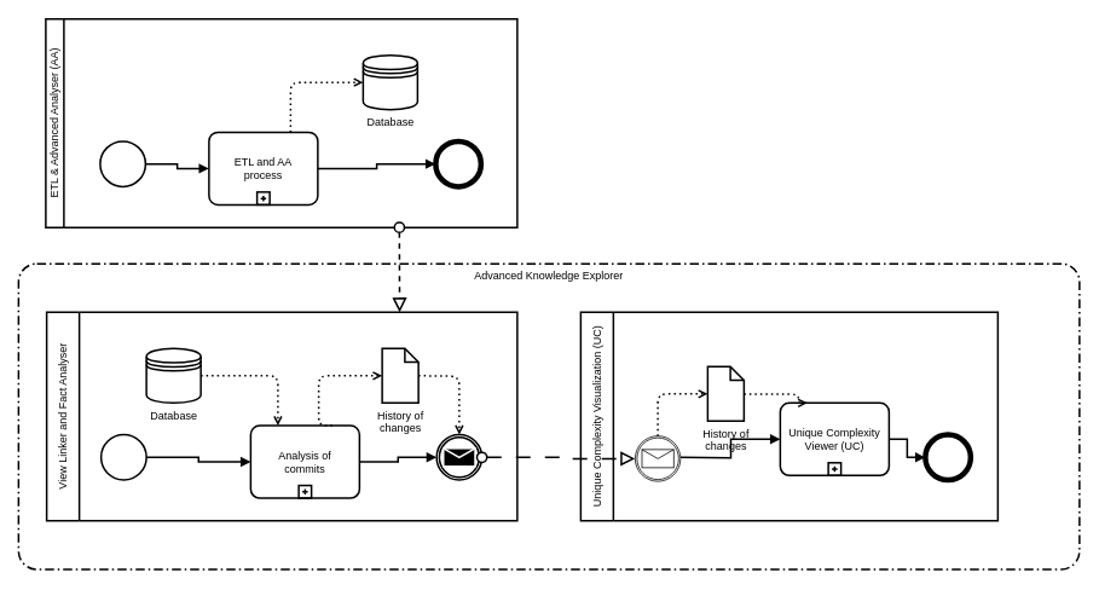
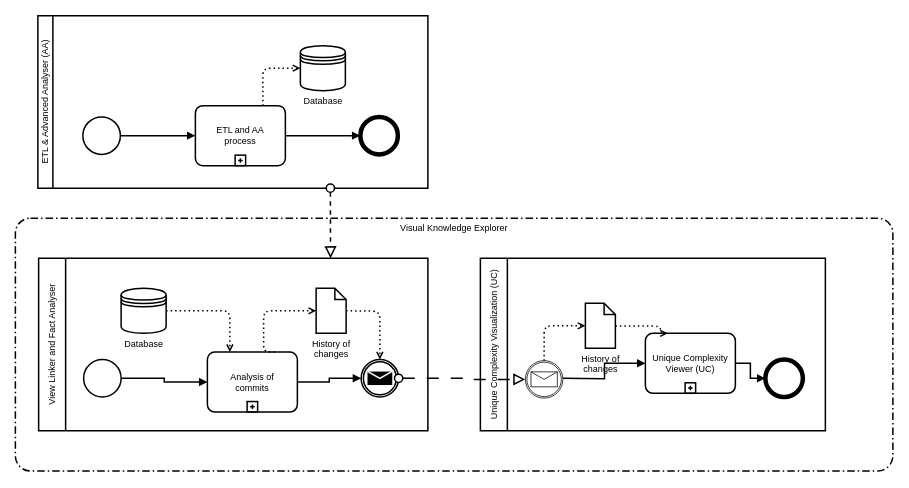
  <mxCell id="0" />
  <mxCell id="1" parent="0" />
  <mxCell id="2" value="ETL &amp;amp; Advanced Analyser (AA)" style="swimlane;html=1;startSize=20;fontStyle=0;collapsible=0;horizontal=0;swimlaneLine=1;swimlaneFillColor=#ffffff;strokeWidth=2;whiteSpace=wrap;" parent="1" vertex="1"><mxGeometry x="50" y="20" width="520" height="230" as="geometry" /></mxCell>
- <mxCell id="3" value="ETL and AA&lt;div&gt;process&lt;/div&gt;" style="points=[[0.25,0,0],[0.5,0,0],[0.75,0,0],[1,0.25,0],[1,0.5,0],[1,0.75,0],[0.75,1,0],[0.5,1,0],[0.25,1,0],[0,0.75,0],[0,0.5,0],[0,0.25,0]];shape=mxgraph.bpmn.task;whiteSpace=wrap;rectStyle=rounded;size=10;html=1;container=1;expand=0;collapsible=0;taskMarker=abstract;isLoopSub=1;strokeWidth=2;" parent="2" vertex="1"><mxGeometry x="180" y="125" width="120" height="80" as="geometry" /></mxCell>
+ <mxCell id="3" value="ETL and AA&lt;div&gt;process&lt;/div&gt;" style="points=[[0.25,0,0],[0.5,0,0],[0.75,0,0],[1,0.25,0],[1,0.5,0],[1,0.75,0],[0.75,1,0],[0.5,1,0],[0.25,1,0],[0,0.75,0],[0,0.5,0],[0,0.25,0]];shape=mxgraph.bpmn.task;whiteSpace=wrap;rectStyle=rounded;size=10;html=1;container=1;expand=0;collapsible=0;taskMarker=abstract;isLoopSub=1;strokeWidth=2;" parent="2" vertex="1"><mxGeometry x="210" y="120" width="120" height="80" as="geometry" /></mxCell>
  <mxCell id="4" value="" style="points=[[0.145,0.145,0],[0.5,0,0],[0.855,0.145,0],[1,0.5,0],[0.855,0.855,0],[0.5,1,0],[0.145,0.855,0],[0,0.5,0]];shape=mxgraph.bpmn.event;html=1;verticalLabelPosition=bottom;labelBackgroundColor=#ffffff;verticalAlign=top;align=center;perimeter=ellipsePerimeter;outlineConnect=0;aspect=fixed;outline=standard;symbol=general;strokeWidth=2;" parent="2" vertex="1"><mxGeometry x="60" y="135" width="50" height="50" as="geometry" /></mxCell>
  <mxCell id="5" style="edgeStyle=orthogonalEdgeStyle;rounded=0;orthogonalLoop=1;jettySize=auto;html=1;entryX=0;entryY=0.5;entryDx=0;entryDy=0;entryPerimeter=0;endArrow=block;endFill=1;strokeWidth=2;" parent="2" source="4" target="3" edge="1"><mxGeometry relative="1" as="geometry" /></mxCell>
  <mxCell id="6" value="" style="points=[[0.145,0.145,0],[0.5,0,0],[0.855,0.145,0],[1,0.5,0],[0.855,0.855,0],[0.5,1,0],[0.145,0.855,0],[0,0.5,0]];shape=mxgraph.bpmn.event;html=1;verticalLabelPosition=bottom;labelBackgroundColor=#ffffff;verticalAlign=top;align=center;perimeter=ellipsePerimeter;outlineConnect=0;aspect=fixed;outline=end;symbol=terminate2;strokeWidth=2;" parent="2" vertex="1"><mxGeometry x="430" y="135" width="50" height="50" as="geometry" /></mxCell>
  <mxCell id="7" style="edgeStyle=orthogonalEdgeStyle;rounded=0;orthogonalLoop=1;jettySize=auto;html=1;entryX=0;entryY=0.5;entryDx=0;entryDy=0;entryPerimeter=0;strokeColor=default;strokeWidth=2;align=center;verticalAlign=middle;fontFamily=Helvetica;fontSize=11;fontColor=default;labelBackgroundColor=default;endArrow=block;endFill=1;" parent="2" source="3" target="6" edge="1"><mxGeometry relative="1" as="geometry" /></mxCell>
  <mxCell id="8" value="Database" style="shape=datastore;html=1;labelPosition=center;verticalLabelPosition=bottom;align=center;verticalAlign=top;strokeWidth=2;" parent="2" vertex="1"><mxGeometry x="350" y="40" width="60" height="60" as="geometry" /></mxCell>
  <mxCell id="9" style="edgeStyle=orthogonalEdgeStyle;rounded=1;orthogonalLoop=1;jettySize=auto;html=1;entryX=0;entryY=0.5;entryDx=0;entryDy=0;dashed=1;dashPattern=1 2;strokeWidth=2;flowAnimation=0;curved=0;endArrow=open;endFill=0;exitX=0.75;exitY=0;exitDx=0;exitDy=0;exitPerimeter=0;" parent="2" source="3" target="8" edge="1"><mxGeometry relative="1" as="geometry"><mxPoint x="180" y="80" as="sourcePoint" /><mxPoint x="250" y="130" as="targetPoint" /></mxGeometry></mxCell>
- <mxCell id="10" value="&lt;span style=&quot;font-size: 12px;&quot;&gt;Advanced Knowledge Explorer&lt;/span&gt;" style="points=[[0.25,0,0],[0.5,0,0],[0.75,0,0],[1,0.25,0],[1,0.5,0],[1,0.75,0],[0.75,1,0],[0.5,1,0],[0.25,1,0],[0,0.75,0],[0,0.5,0],[0,0.25,0]];rounded=1;dashed=1;dashPattern=5 2 1 2;labelPosition=center;verticalLabelPosition=middle;align=center;verticalAlign=top;fontSize=8;html=1;whiteSpace=wrap;strokeWidth=2;fillColor=none;glass=0;arcSize=6;" parent="1" vertex="1"><mxGeometry x="20" y="290" width="1170" height="337.14" as="geometry" /></mxCell>
+ <mxCell id="10" value="&lt;span style=&quot;font-size: 12px;&quot;&gt;Visual Knowledge Explorer&lt;/span&gt;" style="points=[[0.25,0,0],[0.5,0,0],[0.75,0,0],[1,0.25,0],[1,0.5,0],[1,0.75,0],[0.75,1,0],[0.5,1,0],[0.25,1,0],[0,0.75,0],[0,0.5,0],[0,0.25,0]];rounded=1;dashed=1;dashPattern=5 2 1 2;labelPosition=center;verticalLabelPosition=middle;align=center;verticalAlign=top;fontSize=8;html=1;whiteSpace=wrap;strokeWidth=2;fillColor=none;glass=0;arcSize=6;" parent="1" vertex="1"><mxGeometry x="20" y="290" width="1170" height="337.14" as="geometry" /></mxCell>
  <mxCell id="11" value="View Linker and Fact Analyser" style="swimlane;html=1;startSize=36;fontStyle=0;collapsible=0;horizontal=0;swimlaneLine=1;swimlaneFillColor=#ffffff;strokeWidth=2;whiteSpace=wrap;" parent="1" vertex="1"><mxGeometry x="51" y="343.57" width="519" height="230" as="geometry" /></mxCell>
  <mxCell id="12" value="Analysis of&lt;div&gt;commits&lt;/div&gt;" style="points=[[0.25,0,0],[0.5,0,0],[0.75,0,0],[1,0.25,0],[1,0.5,0],[1,0.75,0],[0.75,1,0],[0.5,1,0],[0.25,1,0],[0,0.75,0],[0,0.5,0],[0,0.25,0]];shape=mxgraph.bpmn.task;whiteSpace=wrap;rectStyle=rounded;size=10;html=1;container=1;expand=0;collapsible=0;taskMarker=abstract;isLoopSub=1;strokeWidth=2;" parent="11" vertex="1"><mxGeometry x="225" y="125" width="120" height="80" as="geometry" /></mxCell>
  <mxCell id="13" value="" style="points=[[0.145,0.145,0],[0.5,0,0],[0.855,0.145,0],[1,0.5,0],[0.855,0.855,0],[0.5,1,0],[0.145,0.855,0],[0,0.5,0]];shape=mxgraph.bpmn.event;html=1;verticalLabelPosition=bottom;labelBackgroundColor=#ffffff;verticalAlign=top;align=center;perimeter=ellipsePerimeter;outlineConnect=0;aspect=fixed;outline=standard;symbol=general;strokeWidth=2;" parent="11" vertex="1"><mxGeometry x="60" y="135" width="50" height="50" as="geometry" /></mxCell>
  <mxCell id="14" style="edgeStyle=orthogonalEdgeStyle;rounded=0;orthogonalLoop=1;jettySize=auto;html=1;entryX=0;entryY=0.5;entryDx=0;entryDy=0;entryPerimeter=0;endArrow=block;endFill=1;strokeWidth=2;" parent="11" source="13" target="12" edge="1"><mxGeometry relative="1" as="geometry" /></mxCell>
  <mxCell id="15" style="edgeStyle=orthogonalEdgeStyle;rounded=0;orthogonalLoop=1;jettySize=auto;html=1;strokeColor=default;strokeWidth=2;align=center;verticalAlign=middle;fontFamily=Helvetica;fontSize=11;fontColor=default;labelBackgroundColor=default;endArrow=block;endFill=1;" parent="11" source="12" target="20" edge="1"><mxGeometry relative="1" as="geometry"><mxPoint x="430.0" y="160" as="targetPoint" /></mxGeometry></mxCell>
  <mxCell id="16" value="Database" style="shape=datastore;html=1;labelPosition=center;verticalLabelPosition=bottom;align=center;verticalAlign=top;strokeWidth=2;" parent="11" vertex="1"><mxGeometry x="110" y="40" width="60" height="60" as="geometry" /></mxCell>
  <mxCell id="17" style="edgeStyle=orthogonalEdgeStyle;rounded=1;orthogonalLoop=1;jettySize=auto;html=1;entryX=0.25;entryY=0;entryDx=0;entryDy=0;entryPerimeter=0;dashed=1;dashPattern=1 2;strokeWidth=2;flowAnimation=0;curved=0;endArrow=open;endFill=0;" parent="11" source="16" target="12" edge="1"><mxGeometry relative="1" as="geometry" /></mxCell>
  <mxCell id="18" style="edgeStyle=orthogonalEdgeStyle;rounded=1;orthogonalLoop=1;jettySize=auto;html=1;entryX=0;entryY=0.5;entryDx=0;entryDy=0;dashed=1;dashPattern=1 2;strokeWidth=2;flowAnimation=0;curved=0;endArrow=open;endFill=0;exitX=0.75;exitY=0;exitDx=0;exitDy=0;exitPerimeter=0;entryPerimeter=0;" parent="11" source="12" target="19" edge="1"><mxGeometry relative="1" as="geometry"><mxPoint x="180" y="80" as="sourcePoint" /><mxPoint x="360.0" y="70" as="targetPoint" /><Array as="points"><mxPoint x="300" y="70" /></Array></mxGeometry></mxCell>
  <mxCell id="19" value="History of&lt;div&gt;changes&lt;/div&gt;" style="shape=mxgraph.bpmn.data;labelPosition=center;verticalLabelPosition=bottom;align=center;verticalAlign=top;size=15;html=1;strokeWidth=2;" parent="11" vertex="1"><mxGeometry x="370" y="40" width="40" height="60" as="geometry" /></mxCell>
  <mxCell id="20" value="" style="points=[[0.145,0.145,0],[0.5,0,0],[0.855,0.145,0],[1,0.5,0],[0.855,0.855,0],[0.5,1,0],[0.145,0.855,0],[0,0.5,0]];shape=mxgraph.bpmn.event;html=1;verticalLabelPosition=bottom;labelBackgroundColor=#ffffff;verticalAlign=top;align=center;perimeter=ellipsePerimeter;outlineConnect=0;aspect=fixed;outline=throwing;symbol=message;strokeWidth=2;" parent="11" vertex="1"><mxGeometry x="430" y="135" width="50" height="50" as="geometry" /></mxCell>
  <mxCell id="21" style="edgeStyle=orthogonalEdgeStyle;rounded=1;orthogonalLoop=1;jettySize=auto;html=1;entryX=0.5;entryY=0;entryDx=0;entryDy=0;dashed=1;dashPattern=1 2;strokeWidth=2;flowAnimation=0;curved=0;endArrow=open;endFill=0;entryPerimeter=0;" parent="11" target="20" edge="1"><mxGeometry relative="1" as="geometry"><mxPoint x="410" y="70" as="sourcePoint" /><mxPoint x="380" y="80" as="targetPoint" /></mxGeometry></mxCell>
  <mxCell id="22" value="Unique Complexity Visualization (UC)" style="swimlane;html=1;startSize=36;fontStyle=0;collapsible=0;horizontal=0;swimlaneLine=1;swimlaneFillColor=#ffffff;strokeWidth=2;whiteSpace=wrap;" parent="1" vertex="1"><mxGeometry x="640" y="343.57" width="460" height="230" as="geometry" /></mxCell>
  <mxCell id="23" value="Unique Complexity Viewer (UC)" style="points=[[0.25,0,0],[0.5,0,0],[0.75,0,0],[1,0.25,0],[1,0.5,0],[1,0.75,0],[0.75,1,0],[0.5,1,0],[0.25,1,0],[0,0.75,0],[0,0.5,0],[0,0.25,0]];shape=mxgraph.bpmn.task;whiteSpace=wrap;rectStyle=rounded;size=10;html=1;container=1;expand=0;collapsible=0;taskMarker=abstract;isLoopSub=1;strokeWidth=2;" parent="22" vertex="1"><mxGeometry x="220" y="100" width="120" height="80" as="geometry" /></mxCell>
  <mxCell id="24" style="edgeStyle=orthogonalEdgeStyle;rounded=0;orthogonalLoop=1;jettySize=auto;html=1;entryX=0;entryY=0.5;entryDx=0;entryDy=0;entryPerimeter=0;endArrow=block;endFill=1;strokeWidth=2;" parent="22" target="23" edge="1"><mxGeometry relative="1" as="geometry"><mxPoint x="110" y="160.0" as="sourcePoint" /></mxGeometry></mxCell>
  <mxCell id="25" style="edgeStyle=orthogonalEdgeStyle;rounded=0;orthogonalLoop=1;jettySize=auto;html=1;strokeColor=default;strokeWidth=2;align=center;verticalAlign=middle;fontFamily=Helvetica;fontSize=11;fontColor=default;labelBackgroundColor=default;endArrow=block;endFill=1;" parent="22" source="23" target="29" edge="1"><mxGeometry relative="1" as="geometry"><mxPoint x="430.0" y="160" as="targetPoint" /></mxGeometry></mxCell>
  <mxCell id="26" style="edgeStyle=orthogonalEdgeStyle;rounded=1;orthogonalLoop=1;jettySize=auto;html=1;entryX=0.25;entryY=0;entryDx=0;entryDy=0;entryPerimeter=0;dashed=1;dashPattern=1 2;strokeWidth=2;flowAnimation=0;curved=0;endArrow=open;endFill=0;exitX=1;exitY=0.502;exitDx=0;exitDy=0;exitPerimeter=0;" parent="22" source="28" target="23" edge="1"><mxGeometry relative="1" as="geometry"><mxPoint x="170" y="90.43" as="sourcePoint" /><Array as="points"><mxPoint x="240" y="90" /></Array></mxGeometry></mxCell>
  <mxCell id="27" style="edgeStyle=orthogonalEdgeStyle;rounded=1;orthogonalLoop=1;jettySize=auto;html=1;entryX=0;entryY=0.5;entryDx=0;entryDy=0;dashed=1;dashPattern=1 2;strokeWidth=2;flowAnimation=0;curved=0;endArrow=open;endFill=0;exitX=0.5;exitY=0;exitDx=0;exitDy=0;exitPerimeter=0;entryPerimeter=0;" parent="22" source="30" target="28" edge="1"><mxGeometry relative="1" as="geometry"><mxPoint x="180" y="80" as="sourcePoint" /><mxPoint x="360.0" y="70" as="targetPoint" /><Array as="points"><mxPoint x="85" y="90" /></Array></mxGeometry></mxCell>
  <mxCell id="28" value="History of&lt;div&gt;changes&lt;/div&gt;" style="shape=mxgraph.bpmn.data;labelPosition=center;verticalLabelPosition=bottom;align=center;verticalAlign=top;size=15;html=1;strokeWidth=2;" parent="22" vertex="1"><mxGeometry x="140" y="60" width="40" height="60" as="geometry" /></mxCell>
  <mxCell id="29" value="" style="points=[[0.145,0.145,0],[0.5,0,0],[0.855,0.145,0],[1,0.5,0],[0.855,0.855,0],[0.5,1,0],[0.145,0.855,0],[0,0.5,0]];shape=mxgraph.bpmn.event;html=1;verticalLabelPosition=bottom;labelBackgroundColor=#ffffff;verticalAlign=top;align=center;perimeter=ellipsePerimeter;outlineConnect=0;aspect=fixed;outline=end;symbol=general;strokeWidth=2;" parent="22" vertex="1"><mxGeometry x="380" y="135" width="50" height="50" as="geometry" /></mxCell>
  <mxCell id="30" value="" style="points=[[0.145,0.145,0],[0.5,0,0],[0.855,0.145,0],[1,0.5,0],[0.855,0.855,0],[0.5,1,0],[0.145,0.855,0],[0,0.5,0]];shape=mxgraph.bpmn.event;html=1;verticalLabelPosition=bottom;labelBackgroundColor=#ffffff;verticalAlign=top;align=center;perimeter=ellipsePerimeter;outlineConnect=0;aspect=fixed;outline=catching;symbol=message;strokeWidth=1;perimeterSpacing=0;" parent="22" vertex="1"><mxGeometry x="60" y="136.43" width="50" height="50" as="geometry" /></mxCell>
  <mxCell id="31" style="edgeStyle=orthogonalEdgeStyle;rounded=0;orthogonalLoop=1;jettySize=auto;html=1;exitX=1;exitY=0.5;exitDx=0;exitDy=0;startArrow=oval;startFill=1;dashed=1;endArrow=block;endFill=0;strokeWidth=2;dashPattern=8 8;sourcePerimeterSpacing=0;targetPerimeterSpacing=0;jumpSize=6;endSize=11;startSize=11;curved=0;entryX=0;entryY=0.5;entryDx=0;entryDy=0;exitPerimeter=0;entryPerimeter=0;startFillColor=#FFFFFF;" parent="1" source="20" target="30" edge="1"><mxGeometry relative="1" as="geometry"><mxPoint x="740" y="59.57" as="sourcePoint" /><mxPoint x="741" y="343.57" as="targetPoint" /><Array as="points"><mxPoint x="630" y="504" /><mxPoint x="730" y="505" /></Array></mxGeometry></mxCell>
  <mxCell id="32" style="edgeStyle=orthogonalEdgeStyle;rounded=0;orthogonalLoop=1;jettySize=auto;html=1;startArrow=oval;startFill=1;dashed=1;endArrow=block;endFill=0;strokeWidth=2;sourcePerimeterSpacing=0;targetPerimeterSpacing=0;jumpSize=6;endSize=11;startSize=11;curved=0;entryX=0.75;entryY=0;entryDx=0;entryDy=0;startFillColor=#FFFFFF;" parent="1" target="11" edge="1"><mxGeometry relative="1" as="geometry"><mxPoint x="440" y="250" as="sourcePoint" /><mxPoint x="721" y="270" as="targetPoint" /><Array as="points"><mxPoint x="440" y="260" /></Array></mxGeometry></mxCell>
